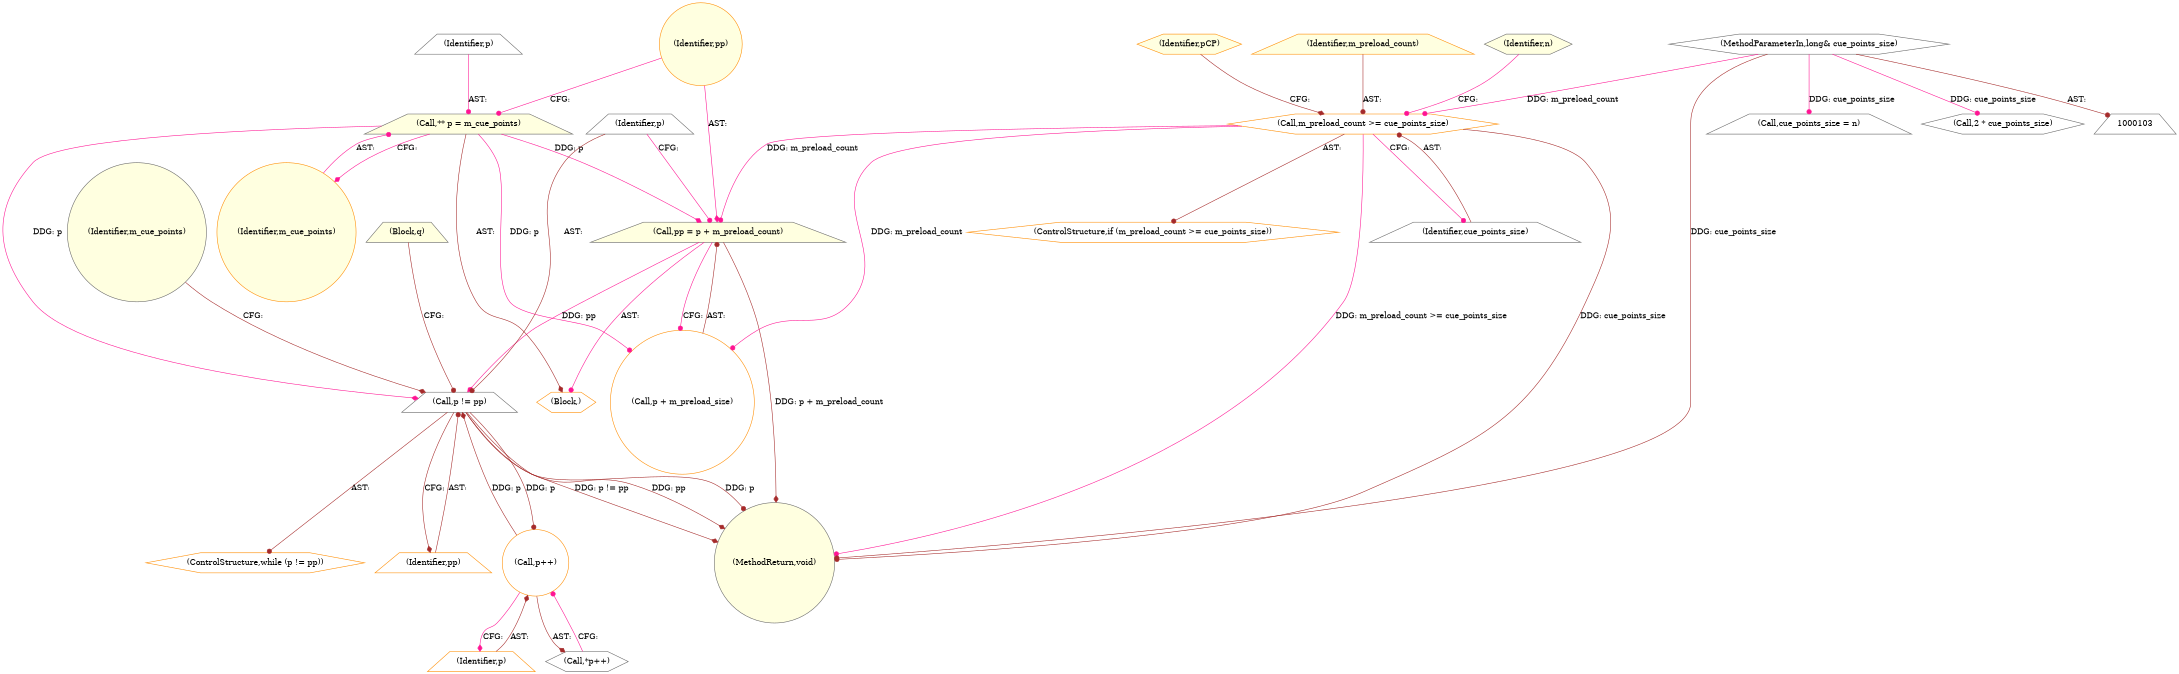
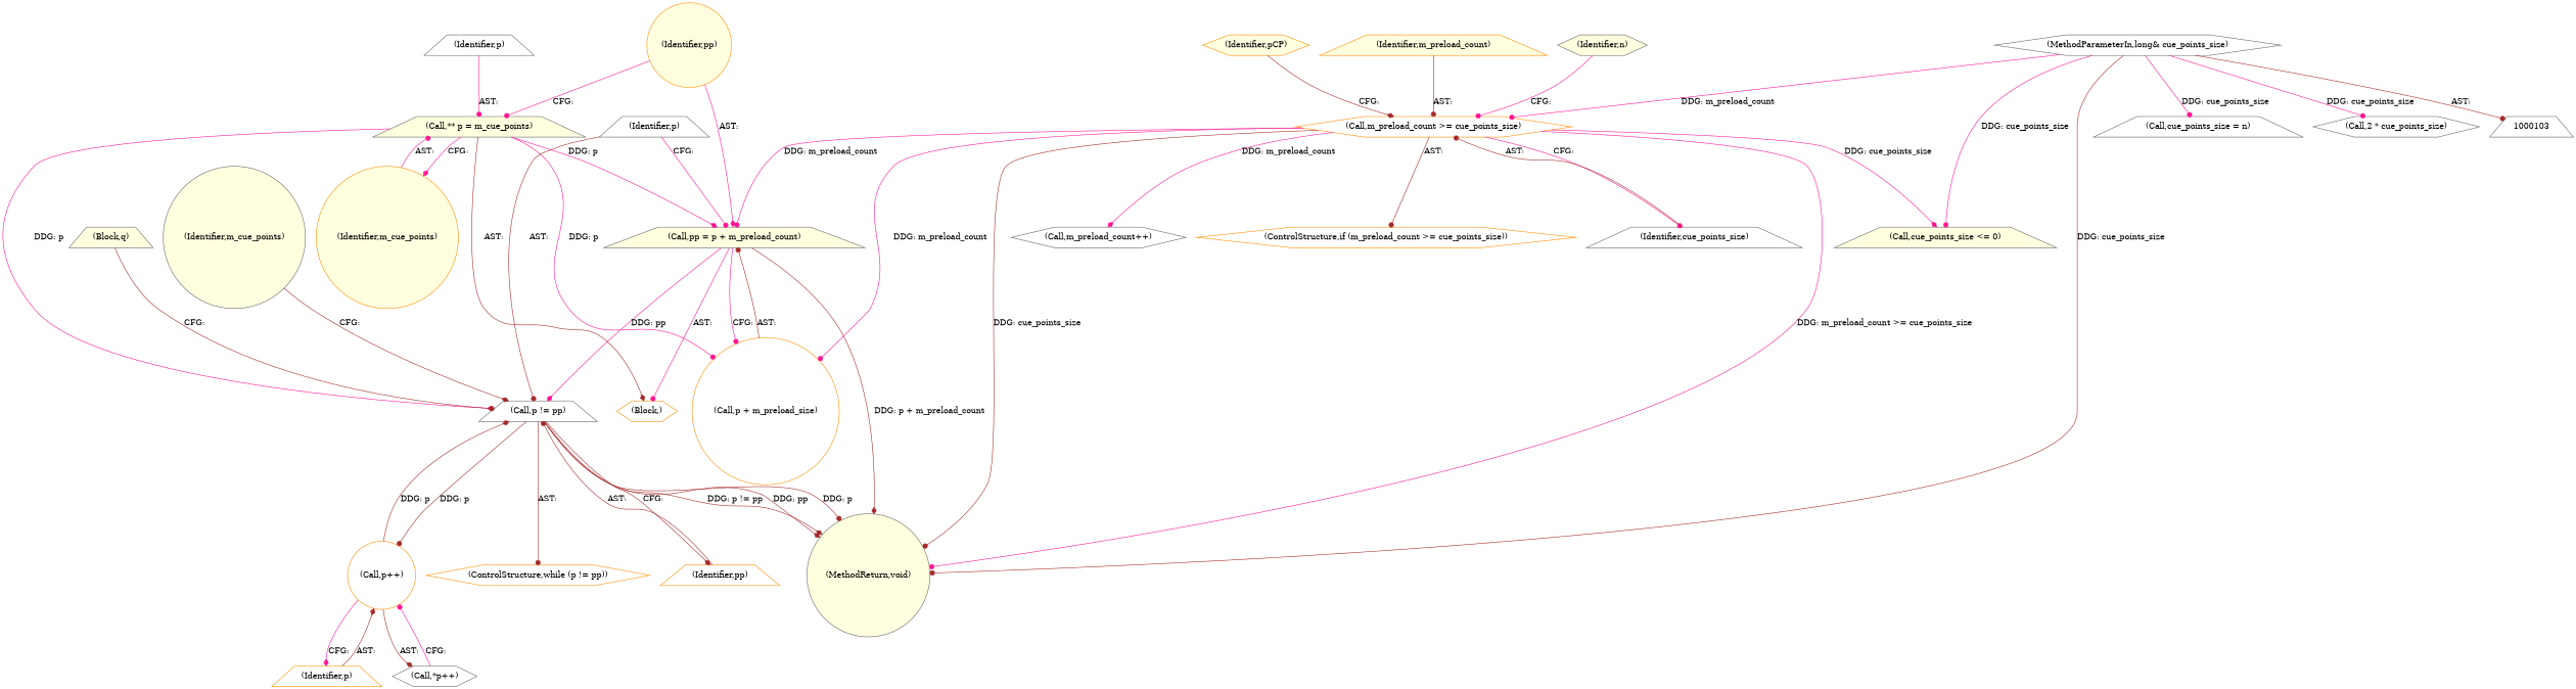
  digraph {
    node [color=gray40 fillcolor=white shape=trapezium style=filled]
    edge [arrowhead=dot color=deeppink]
    n1 [fillcolor=lightyellow label="(Call,pp = p + m_preload_count)"]
    n2 [label="(Call,p != pp)"]
    n3 [color=darkorange label="(Block,)" shape=hexagon]
    n4 [fillcolor=lightyellow label="(MethodReturn,void)" shape=circle]
    n5 [color=darkorange label="(Call,p + m_preload_size)" shape=circle]
    n6 [color=darkorange label="(Call,p++)" shape=circle]
    n7 [color=darkorange label="(ControlStructure,while (p != pp))" shape=hexagon]
    n8 [color=darkorange label="(Identifier,pp)"]
    n9 [fillcolor=lightyellow label="(Call,** p = m_cue_points)"]
    n10 [color=darkorange fillcolor=lightyellow label="(Identifier,m_cue_points)" shape=circle]
    n11 [color=darkorange label="(Call,m_preload_count >= cue_points_size)" shape=hexagon]
+   n12 [label="(Call,m_preload_count++)" shape=hexagon]
    n13 [color=darkorange label="(ControlStructure,if (m_preload_count >= cue_points_size))" shape=hexagon]
    n14 [label="(Identifier,cue_points_size)"]
+   n15 [fillcolor=lightyellow label="(Call,cue_points_size <= 0)"]
    n16 [label="(MethodParameterIn,long& cue_points_size)" shape=hexagon]
    n17 [label="(Call,cue_points_size = n)"]
    n18 [label="(Call,2 * cue_points_size)" shape=hexagon]
    1000103
    n20 [color=darkorange label="(Identifier,p)"]
    n21 [label="(Call,*p++)" shape=hexagon]
    n22 [color=darkorange fillcolor=lightyellow label="(Identifier,pCP)" shape=hexagon]
    n23 [label="(Identifier,p)"]
    n24 [color=darkorange fillcolor=lightyellow label="(Identifier,pp)" shape=circle]
    n25 [label="(Identifier,p)"]
    n26 [color=darkorange fillcolor=lightyellow label="(Identifier,m_preload_count)"]
    n27 [fillcolor=lightyellow label="(Block,q)"]
    n28 [fillcolor=lightyellow label="(Identifier,m_cue_points)" shape=circle]
    n29 [fillcolor=lightyellow label="(Identifier,n)" shape=hexagon]
    n1 -> n2 [arrowhead=diamond label="DDG: pp"]
    n1 -> n3 [label="AST: "]
    n1 -> n4 [arrowhead=diamond color=brown label="DDG: p + m_preload_count"]
    n1 -> n5 [label="CFG: "]
    n2 -> n4 [color=brown label="DDG: p"]
    n2 -> n4 [arrowhead=diamond color=brown label="DDG: p != pp"]
    n2 -> n4 [arrowhead=diamond color=brown label="DDG: pp"]
    n2 -> n6 [color=brown label="DDG: p"]
    n2 -> n7 [color=brown label="AST: "]
    n2 -> n8 [arrowhead=diamond color=brown label="CFG: "]
    n5 -> n1 [color=brown label="AST: "]
    n6 -> n2 [arrowhead=diamond color=brown label="DDG: p"]
    n6 -> n20 [arrowhead=diamond label="CFG: "]
    n6 -> n21 [arrowhead=diamond color=brown label="AST: "]
    n8 -> n2 [color=brown label="AST: "]
    n9 -> n1 [arrowhead=diamond label="DDG: p"]
    n9 -> n2 [arrowhead=diamond label="DDG: p"]
    n9 -> n3 [arrowhead=diamond color=brown label="AST: "]
    n9 -> n5 [label="DDG: p"]
    n9 -> n10 [arrowhead=diamond label="CFG: "]
    n10 -> n9 [label="AST: "]
    n11 -> n1 [label="DDG: m_preload_count"]
    n11 -> n4 [color=brown label="DDG: cue_points_size"]
    n11 -> n4 [label="DDG: m_preload_count >= cue_points_size"]
    n11 -> n5 [label="DDG: m_preload_count"]
+   n11 -> n12 [arrowhead=diamond label="DDG: m_preload_count"]
    n11 -> n13 [color=brown label="AST: "]
    n11 -> n14 [label="CFG: "]
+   n11 -> n15 [arrowhead=diamond label="DDG: cue_points_size"]
    n14 -> n11 [color=brown label="AST: "]
    n16 -> n4 [color=brown label="DDG: cue_points_size"]
    n16 -> n11 [label="DDG: m_preload_count"]
+   n16 -> n15 [label="DDG: cue_points_size"]
    n16 -> n17 [label="DDG: cue_points_size"]
    n16 -> n18 [label="DDG: cue_points_size"]
    n16 -> 1000103 [color=brown label="AST: "]
    n20 -> n6 [arrowhead=diamond color=brown label="AST: "]
    n21 -> n6 [label="CFG: "]
    n22 -> n11 [arrowhead=diamond color=brown label="CFG: "]
    n23 -> n1 [label="CFG: "]
    n23 -> n2 [color=brown label="AST: "]
    n24 -> n1 [arrowhead=diamond label="AST: "]
    n24 -> n9 [label="CFG: "]
    n25 -> n9 [label="AST: "]
    n26 -> n11 [color=brown label="AST: "]
    n27 -> n2 [color=brown label="CFG: "]
    n28 -> n2 [arrowhead=diamond color=brown label="CFG: "]
    n29 -> n11 [label="CFG: "]
  }
